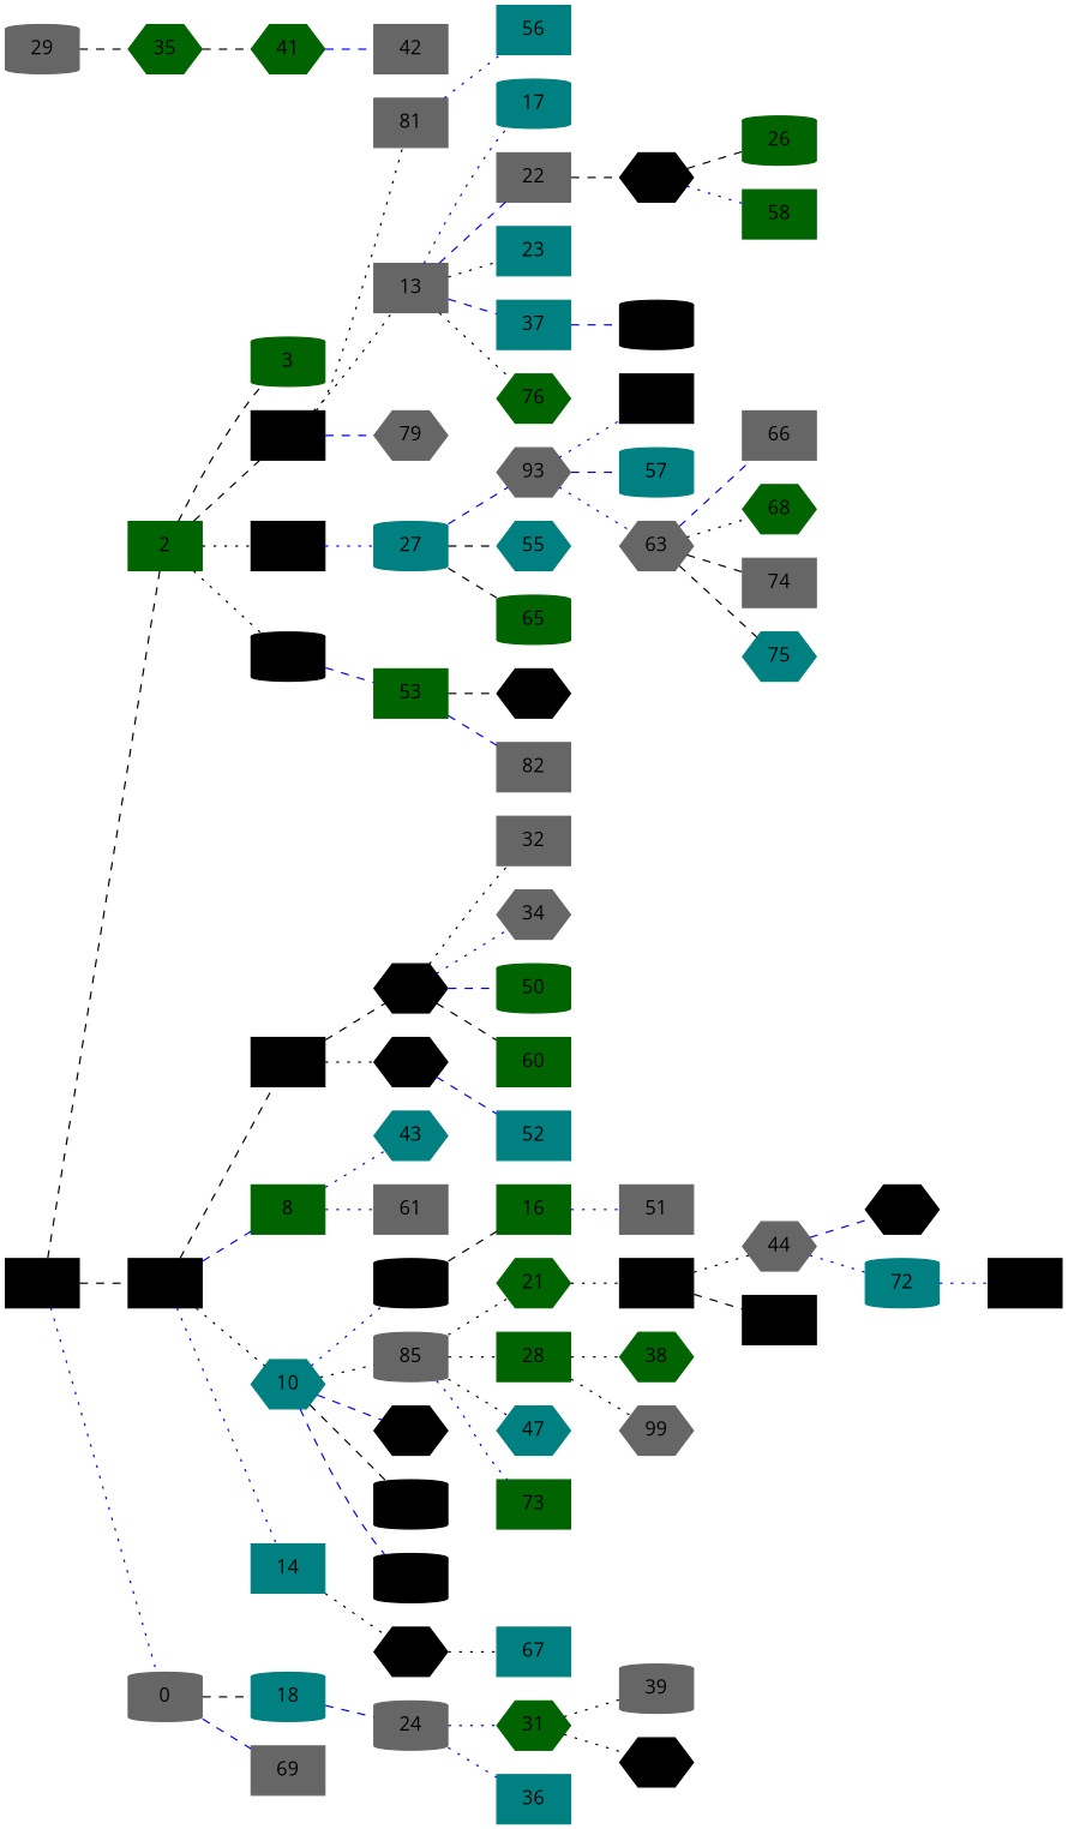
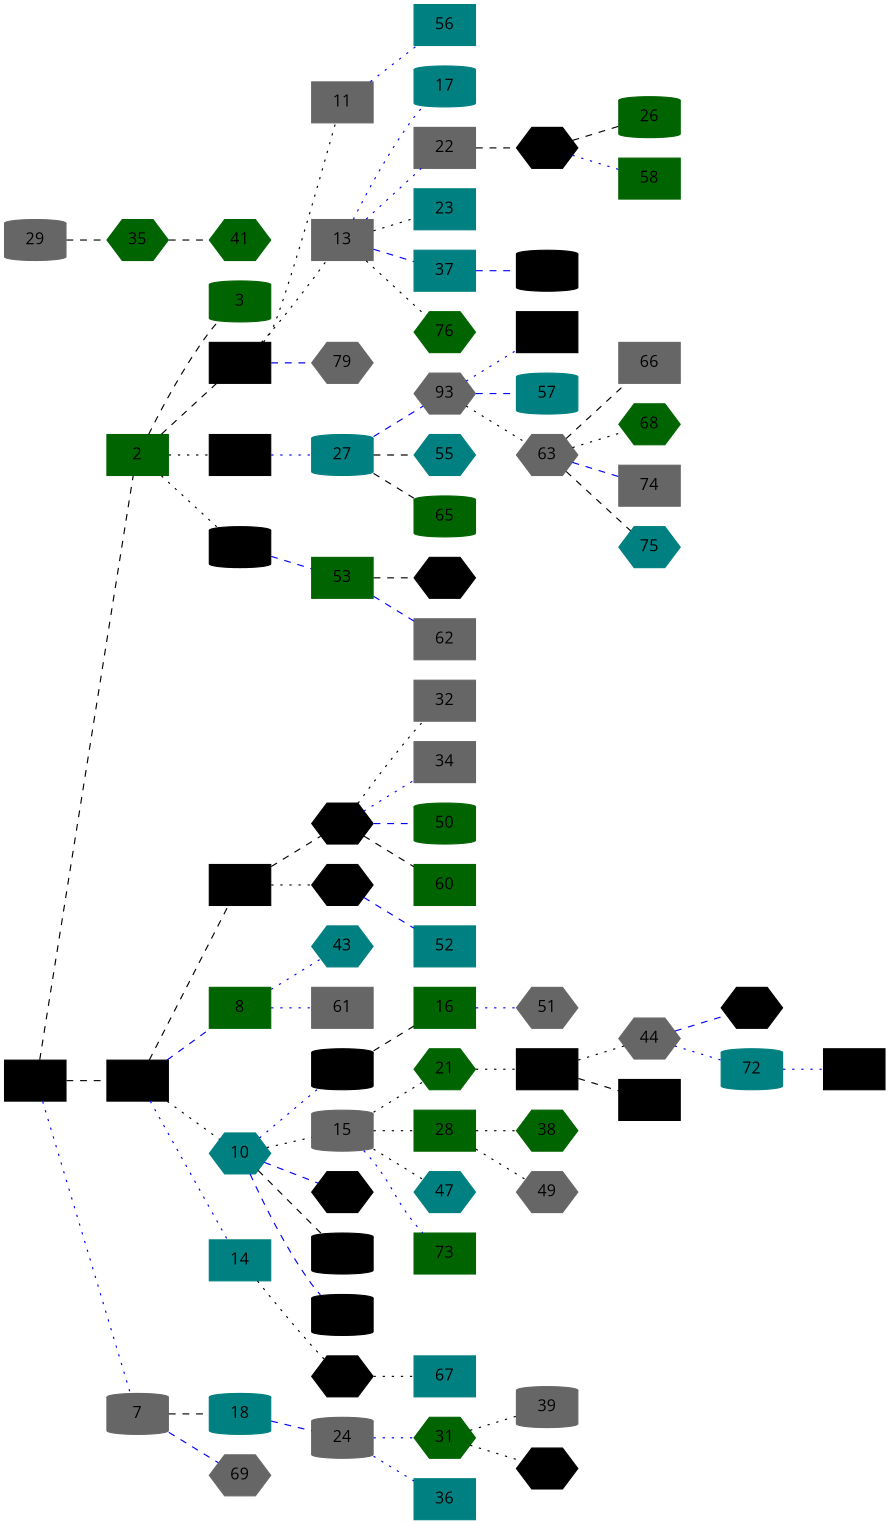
  graph {
    fontname="Open Sans"
    rankdir=LR
    node [color=black fontname="Open Sans" shape=box style=filled]
    edge [color=black fontname="Open Sans" style=dotted]
    2 [color=darkgreen]
    1
    4
-   7 [color=gray40 shape=cylinder label=0]
+   7 [color=gray40 shape=cylinder]
    3 [color=darkgreen shape=cylinder]
    9
    20
    46 [shape=cylinder]
    5
    8 [color=darkgreen]
    10 [color=teal shape=hexagon]
    14 [color=teal]
    18 [color=teal shape=cylinder]
-   69 [color=gray40]
-   11 [color=gray40 label=81]
+   69 [color=gray40 shape=hexagon]
+   11 [color=gray40]
    13 [color=gray40]
    79 [color=gray40 shape=hexagon]
    27 [color=teal shape=cylinder]
    53 [color=darkgreen]
    6 [shape=hexagon]
    19 [shape=hexagon]
    43 [color=teal shape=hexagon]
    61 [color=gray40]
    12 [shape=cylinder]
-   15 [color=gray40 shape=cylinder label=85]
+   15 [color=gray40 shape=cylinder]
    45 [shape=hexagon]
    59 [shape=cylinder]
    77 [shape=cylinder]
    30 [shape=hexagon]
    32 [color=gray40]
-   34 [color=gray40 shape=hexagon]
+   34 [color=gray40]
    50 [color=darkgreen shape=cylinder]
    60 [color=darkgreen]
    52 [color=teal]
    24 [color=gray40 shape=cylinder]
    56 [color=teal]
    17 [color=teal shape=cylinder]
    22 [color=gray40]
    23 [color=teal]
    37 [color=teal]
    76 [color=darkgreen shape=hexagon]
    16 [color=darkgreen]
    21 [color=darkgreen shape=hexagon]
    28 [color=darkgreen]
    47 [color=teal shape=hexagon]
    73 [color=darkgreen]
-   51 [color=gray40]
+   51 [color=gray40 shape=hexagon]
    25 [shape=hexagon]
    78 [shape=cylinder]
    67 [color=teal]
    40
    38 [color=darkgreen shape=hexagon]
-   49 [color=gray40 shape=hexagon label=99]
+   49 [color=gray40 shape=hexagon]
    29 [color=gray40 shape=cylinder]
    35 [color=darkgreen shape=hexagon]
    31 [color=darkgreen shape=hexagon]
    36 [color=teal]
    n58 [color=gray40 label=93 shape=hexagon]
    55 [color=teal shape=hexagon]
    65 [color=darkgreen shape=cylinder]
    44 [color=gray40 shape=hexagon]
    70
    26 [color=darkgreen shape=cylinder]
    58 [color=darkgreen]
    39 [color=gray40 shape=cylinder]
    71 [shape=hexagon]
    48
    57 [color=teal shape=cylinder]
    63 [color=gray40 shape=hexagon]
    41 [color=darkgreen shape=hexagon]
    66 [color=gray40]
    68 [color=darkgreen shape=hexagon]
    74 [color=gray40]
    75 [color=teal shape=hexagon]
-   42 [color=gray40]
    64 [shape=hexagon]
    72 [color=teal shape=cylinder]
    80
    54 [shape=hexagon]
-   62 [color=gray40 label=82]
+   62 [color=gray40]
    2 -- 3 [style=dashed]
    2 -- 9 [style=dashed]
    2 -- 20
    2 -- 46
    1 -- 2 [style=dashed]
    1 -- 4 [style=dashed]
    1 -- 7 [color=blue]
    4 -- 5 [style=dashed]
    4 -- 8 [color=blue style=dashed]
    4 -- 10
    4 -- 14 [color=blue]
    7 -- 18 [style=dashed]
    7 -- 69 [color=blue style=dashed]
    9 -- 11
    9 -- 13
    9 -- 79 [color=blue style=dashed]
    20 -- 27 [color=blue]
    46 -- 53 [color=blue style=dashed]
    5 -- 6 [style=dashed]
    5 -- 19
    8 -- 43 [color=blue]
    8 -- 61 [color=blue]
    10 -- 12 [color=blue]
    10 -- 15
    10 -- 45 [color=blue style=dashed]
    10 -- 59 [style=dashed]
    10 -- 77 [color=blue style=dashed]
    14 -- 30
    18 -- 24 [color=blue style=dashed]
    11 -- 56 [color=blue]
    13 -- 17 [color=blue]
-   13 -- 22 [color=blue style=dashed]
+   13 -- 22 [color=blue]
    13 -- 23
    13 -- 37 [color=blue style=dashed]
    13 -- 76
    27 -- n58 [color=blue style=dashed]
    27 -- 55 [style=dashed]
    27 -- 65 [style=dashed]
    53 -- 54 [style=dashed]
    53 -- 62 [color=blue style=dashed]
    6 -- 32
    6 -- 34 [color=blue]
    6 -- 50 [color=blue style=dashed]
    6 -- 60 [style=dashed]
    19 -- 52 [color=blue style=dashed]
    12 -- 16 [style=dashed]
    15 -- 21
    15 -- 28
    15 -- 47
    15 -- 73 [color=blue]
    30 -- 67
    24 -- 31 [color=blue]
    24 -- 36 [color=blue]
    22 -- 25 [style=dashed]
    37 -- 78 [color=blue style=dashed]
    16 -- 51 [color=blue]
    21 -- 40
    28 -- 38
    28 -- 49
    25 -- 26 [style=dashed]
    25 -- 58 [color=blue]
    40 -- 44
    40 -- 70 [style=dashed]
    29 -- 35 [style=dashed]
    35 -- 41 [style=dashed]
    31 -- 39
    31 -- 71
    n58 -- 48 [color=blue]
    n58 -- 57 [color=blue style=dashed]
-   n58 -- 63 [color=blue]
+   n58 -- 63
    44 -- 64 [color=blue style=dashed]
    44 -- 72 [color=blue]
-   63 -- 66 [color=blue style=dashed]
+   63 -- 66 [style=dashed]
    63 -- 68
-   63 -- 74 [style=dashed]
+   63 -- 74 [color=blue style=dashed]
    63 -- 75 [style=dashed]
-   41 -- 42 [color=blue style=dashed]
    72 -- 80 [color=blue]
  }
